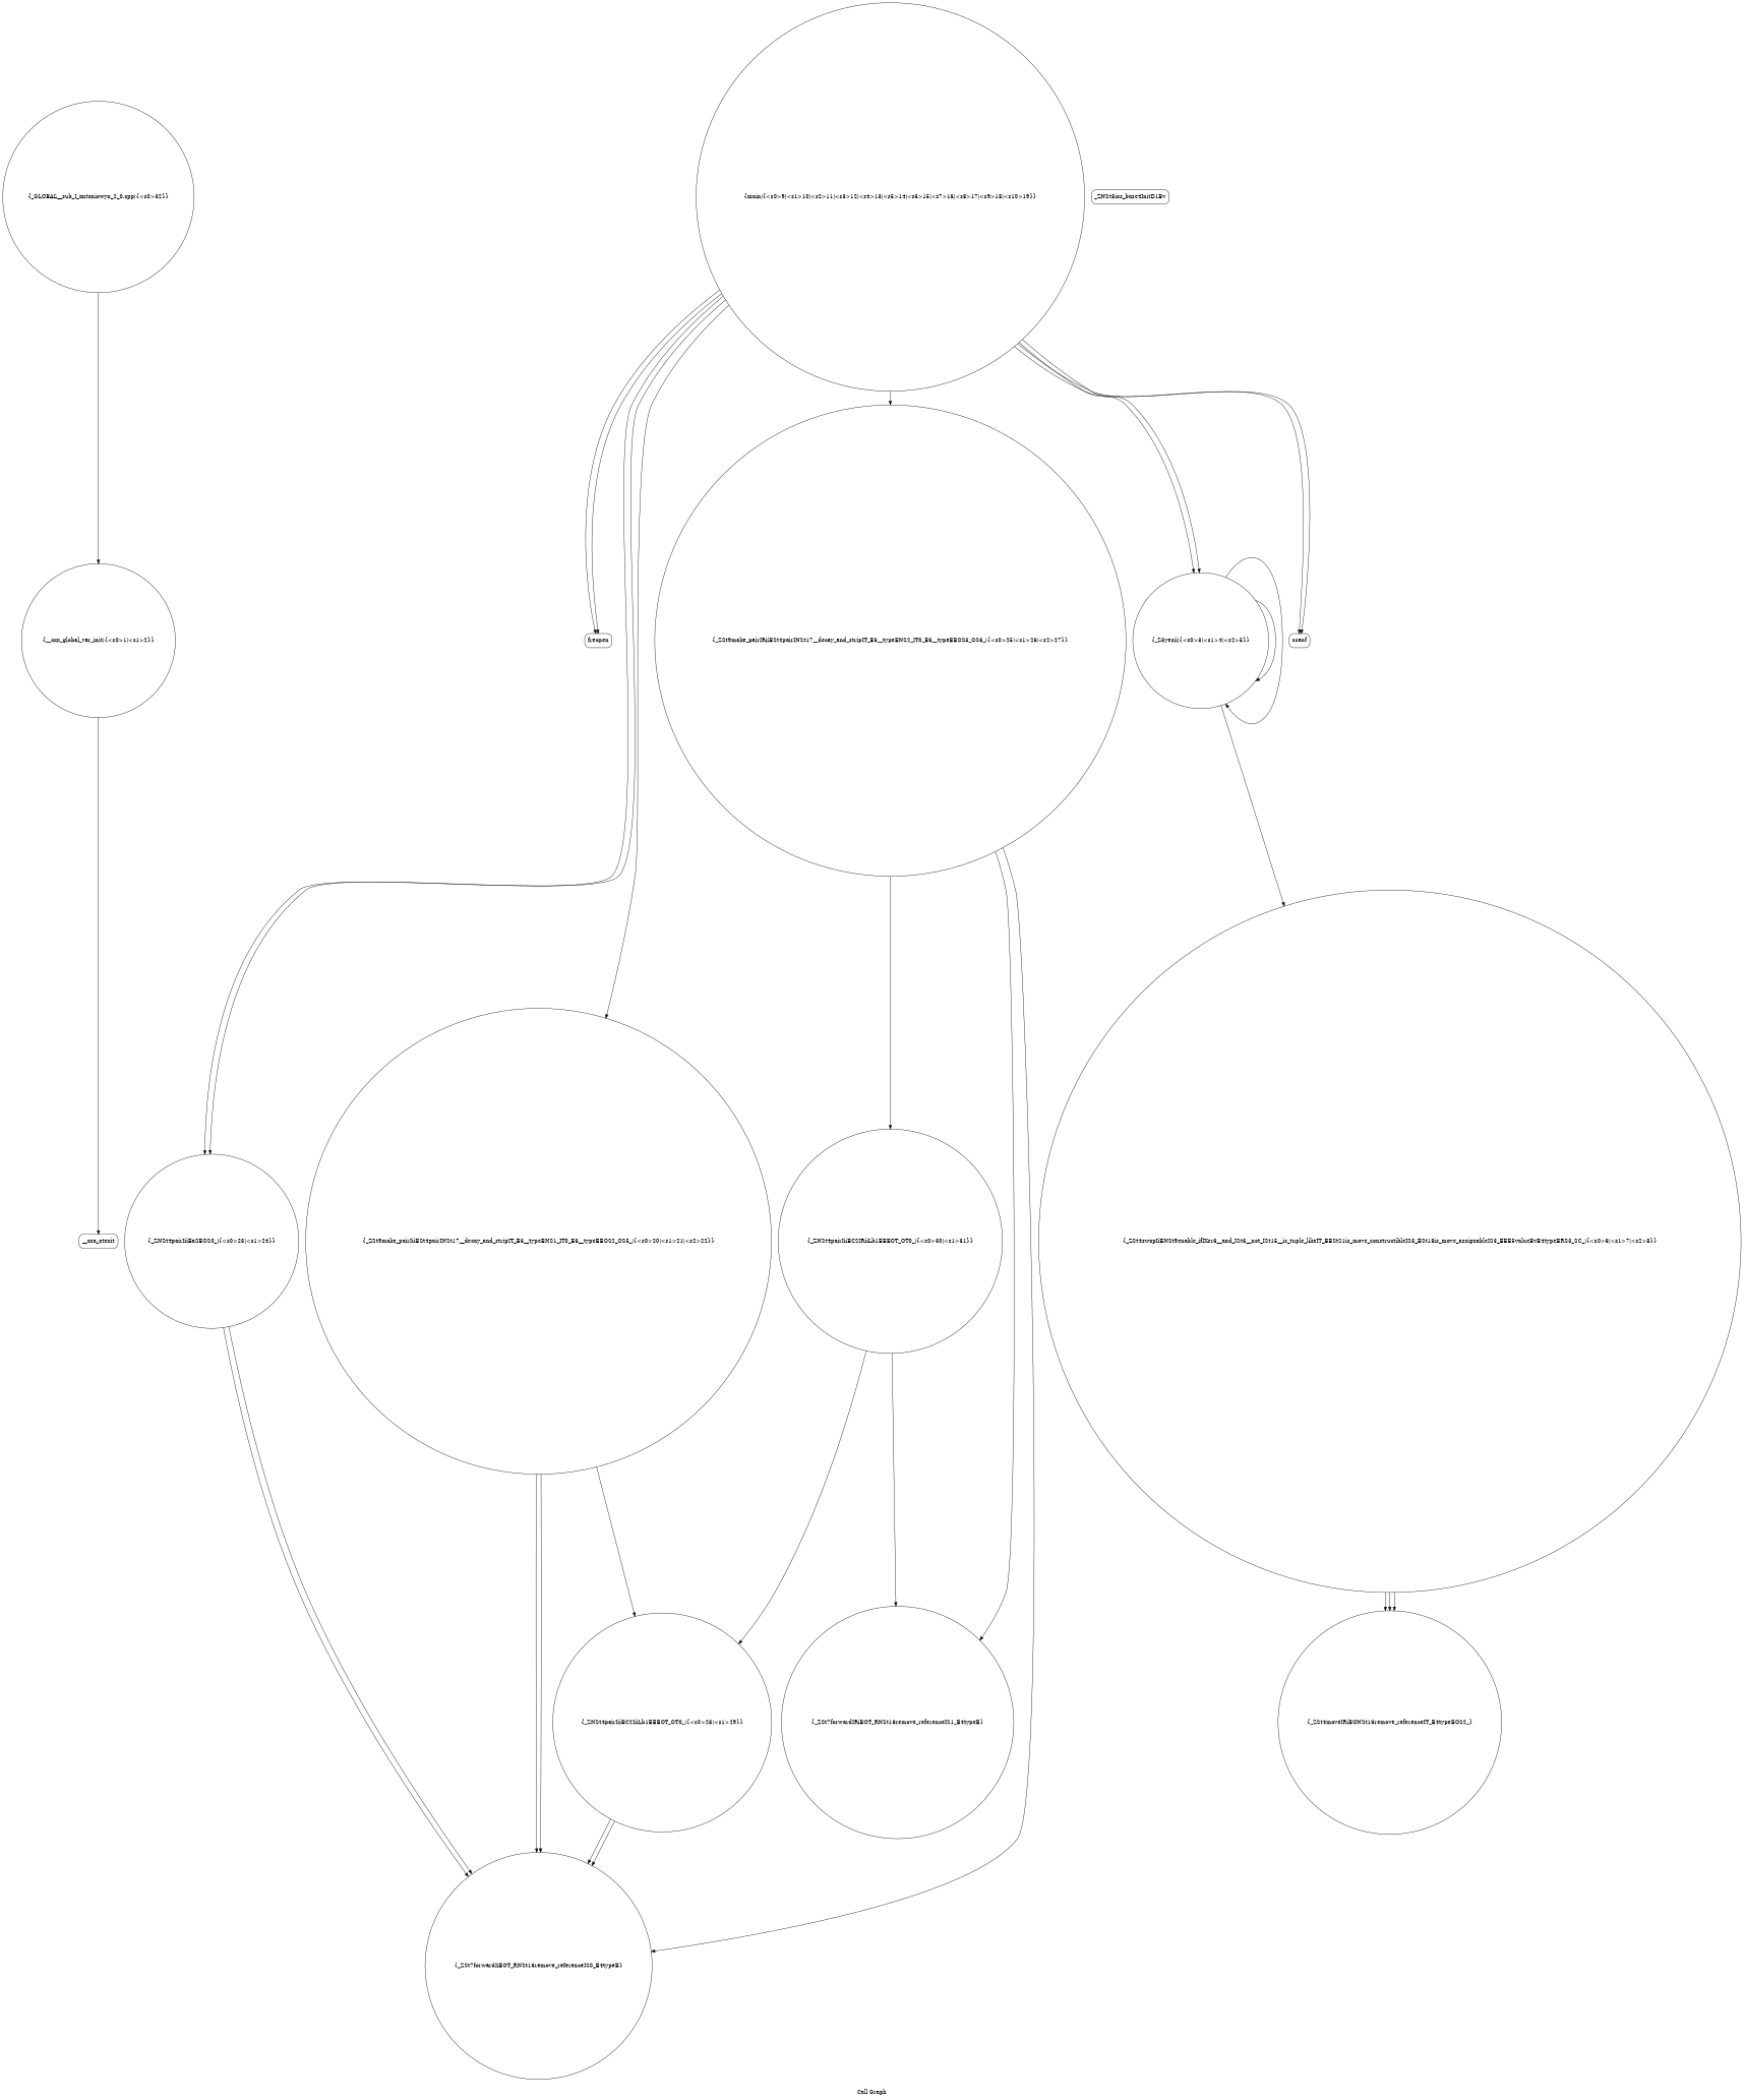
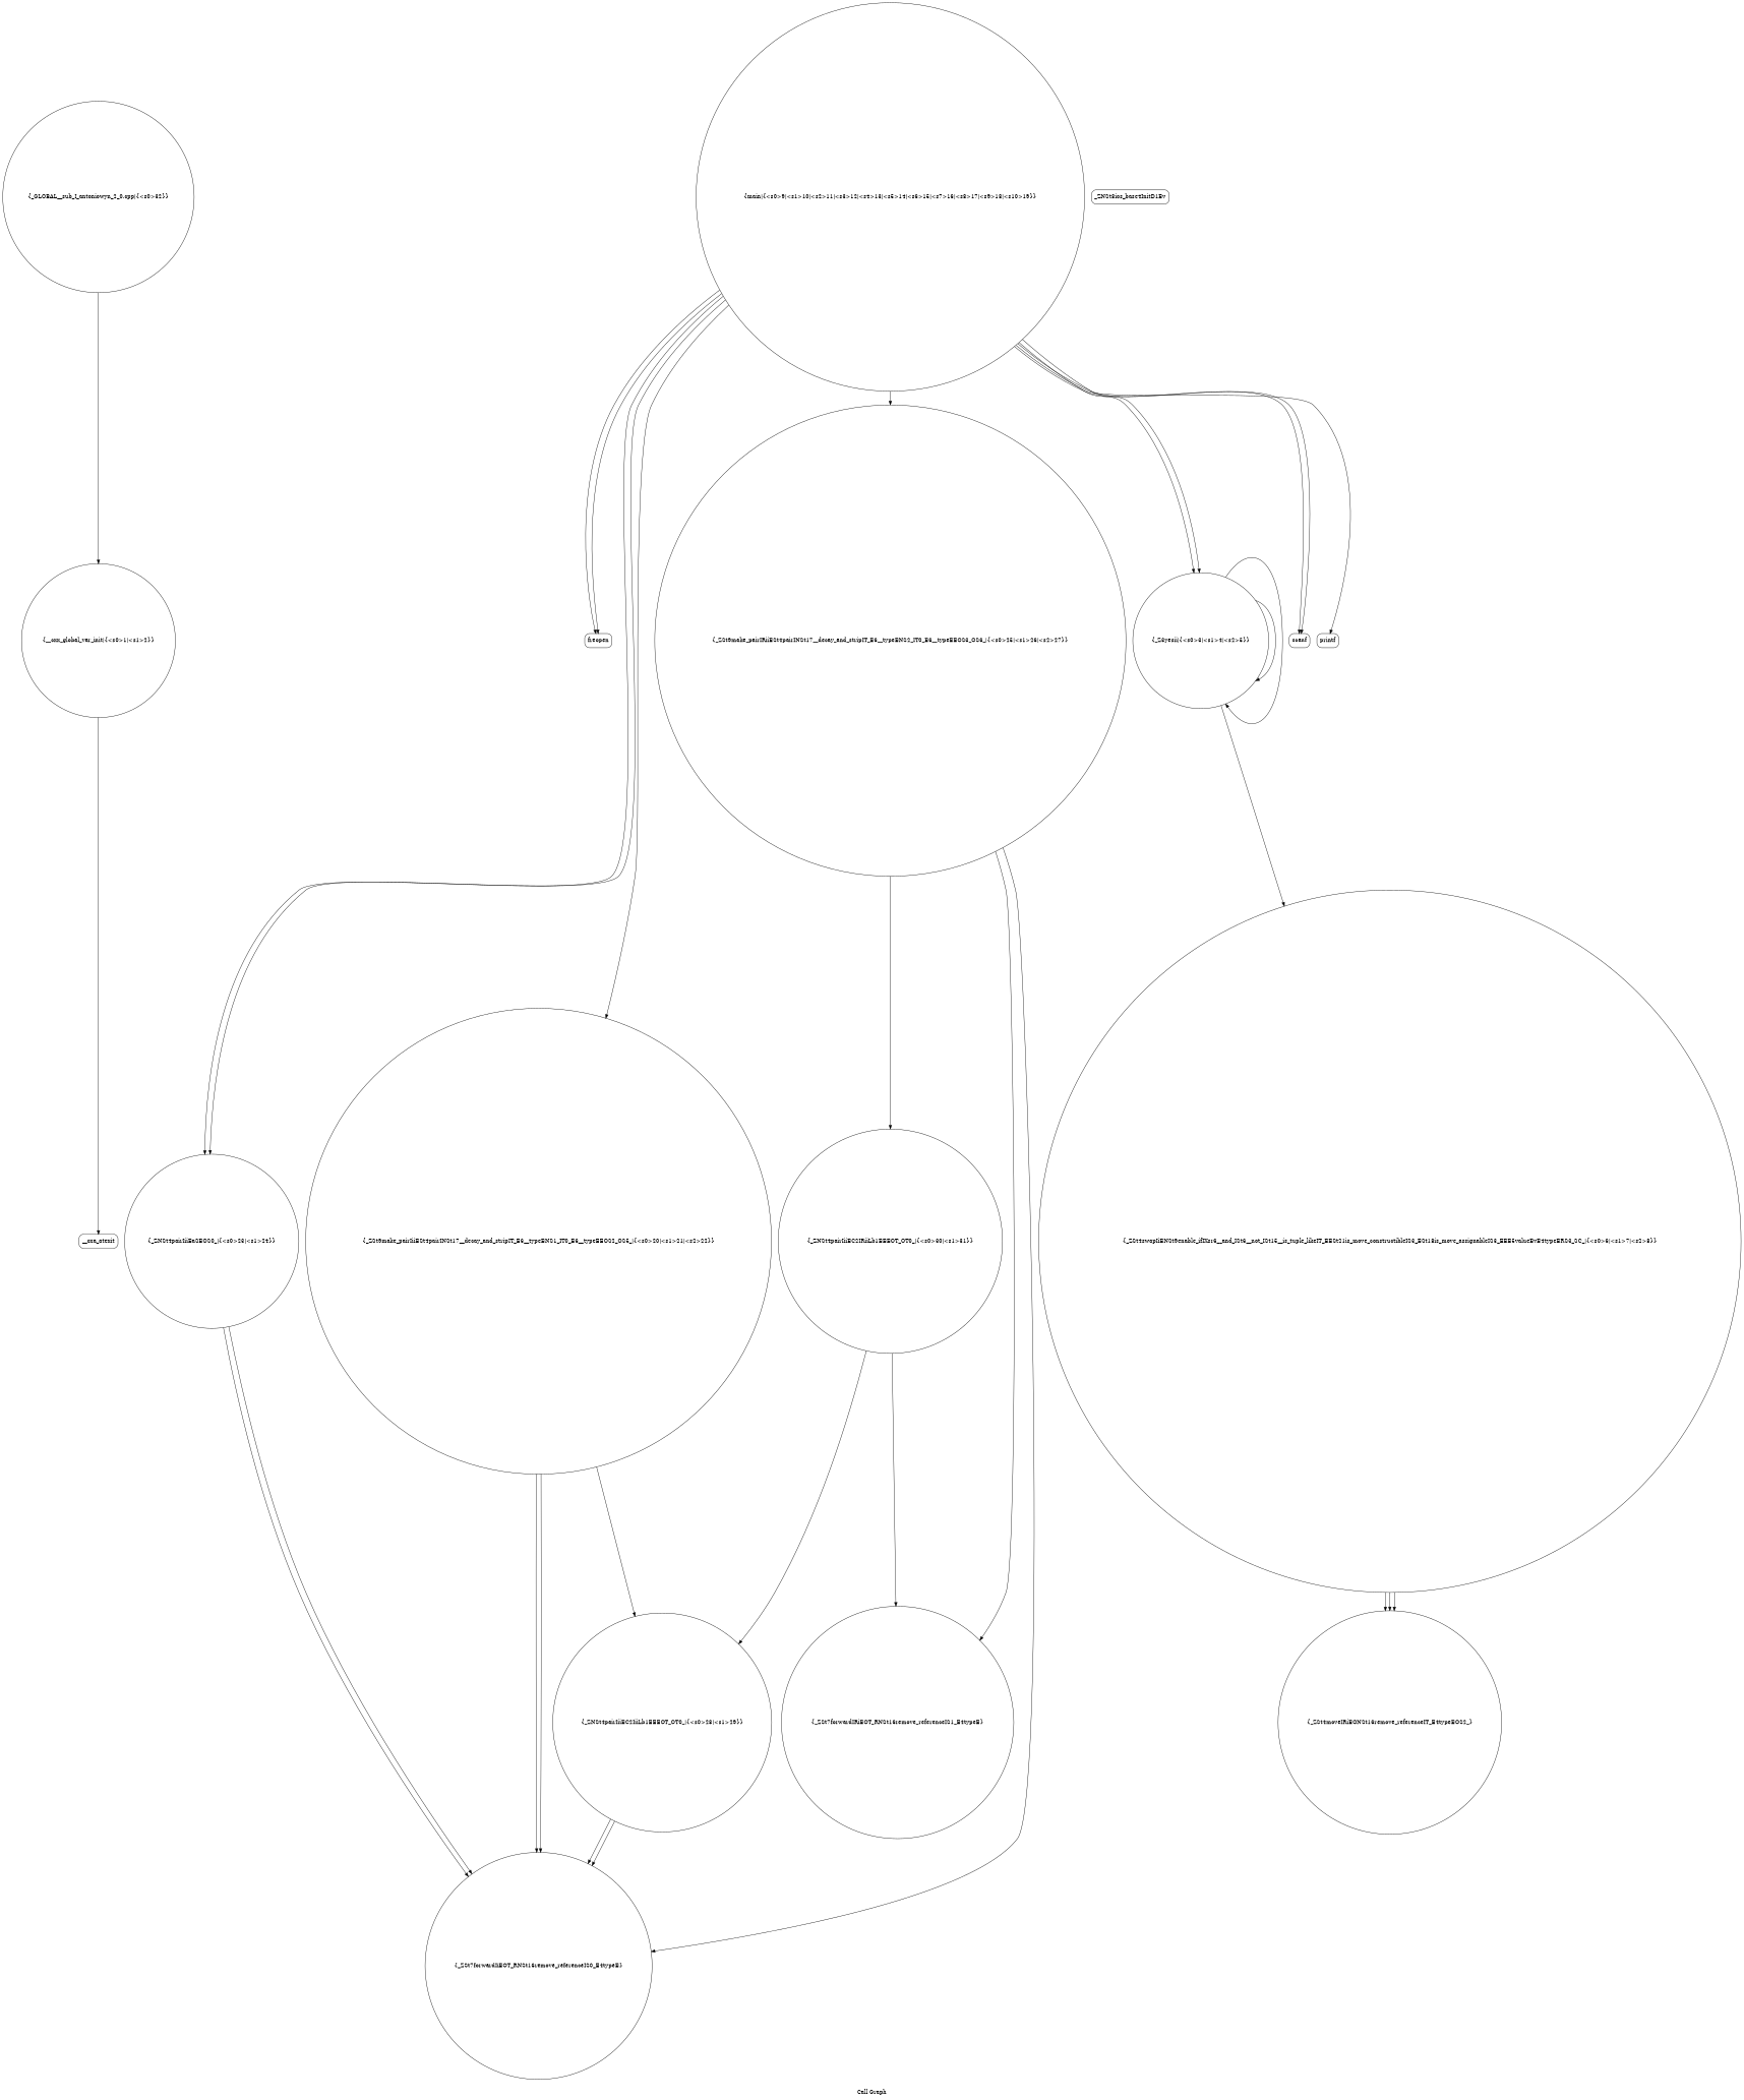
  digraph {
    label="Call Graph"
    node [shape=circle]
    edge [color=black tailport=s1]
    n1 [label="{__cxx_global_var_init|{<s0>1|<s1>2}}"]
    n2 [label="{__cxa_atexit}" shape=Mrecord]
    n3 [label="{freopen}" shape=Mrecord]
    n4 [label="{_ZNSt4pairIiiEC2IiiLb1EEEOT_OT0_|{<s0>28|<s1>29}}"]
    n5 [label="{_ZSt7forwardIiEOT_RNSt16remove_referenceIS0_E4typeE}"]
    n6 [label="{_ZNSt8ios_base4InitD1Ev}" shape=Mrecord]
    n7 [label="{_ZNSt4pairIiiEaSEOS0_|{<s0>23|<s1>24}}"]
    n8 [label="{_ZNSt4pairIiiEC2IRiiLb1EEEOT_OT0_|{<s0>30|<s1>31}}"]
    n9 [label="{_ZSt7forwardIRiEOT_RNSt16remove_referenceIS1_E4typeE}"]
    n10 [label="{_Z3yesii|{<s0>3|<s1>4|<s2>5}}"]
    n11 [label="{_ZSt4swapIiENSt9enable_ifIXsr6__and_ISt6__not_ISt15__is_tuple_likeIT_EESt21is_move_constructibleIS3_ESt18is_move_assignableIS3_EEE5valueEvE4typeERS3_SC_|{<s0>6|<s1>7|<s2>8}}"]
    n12 [label="{_ZSt4moveIRiEONSt16remove_referenceIT_E4typeEOS2_}"]
    n13 [label="{scanf}" shape=Mrecord]
    n14 [label="{_GLOBAL__sub_I_antoniowyn_2_0.cpp|{<s0>32}}"]
    n15 [label="{main|{<s0>9|<s1>10|<s2>11|<s3>12|<s4>13|<s5>14|<s6>15|<s7>16|<s8>17|<s9>18|<s10>19}}"]
    n16 [label="{_ZSt9make_pairIiiESt4pairINSt17__decay_and_stripIT_E6__typeENS1_IT0_E6__typeEEOS2_OS5_|{<s0>20|<s1>21|<s2>22}}"]
    n17 [label="{_ZSt9make_pairIRiiESt4pairINSt17__decay_and_stripIT_E6__typeENS2_IT0_E6__typeEEOS3_OS6_|{<s0>25|<s1>26|<s2>27}}"]
+   n18 [label="{printf}" shape=Mrecord]
    n1 -> n2
    n4 -> n5 [tailport=s0]
    n4 -> n5
    n7 -> n5 [tailport=s0]
    n7 -> n5
    n8 -> n4
    n8 -> n9 [tailport=s0]
    n10 -> n10
    n10 -> n10 [tailport=s2]
    n10 -> n11 [tailport=s0]
    n11 -> n12 [tailport=s0]
    n11 -> n12
    n11 -> n12 [tailport=s2]
    n14 -> n1 [tailport=s0]
    n15 -> n3 [tailport=s0]
    n15 -> n3
    n15 -> n7 [tailport=s3]
    n15 -> n7 [tailport=s7]
    n15 -> n10 [tailport=s4]
    n15 -> n10 [tailport=s5]
    n15 -> n13 [tailport=s8]
    n15 -> n13 [tailport=s9]
    n15 -> n16 [tailport=s2]
    n15 -> n17 [tailport=s6]
+   n15 -> n18 [tailport=s10]
    n16 -> n4 [tailport=s2]
    n16 -> n5 [tailport=s0]
    n16 -> n5
    n17 -> n5
    n17 -> n8 [tailport=s2]
    n17 -> n9 [tailport=s0]
  }
